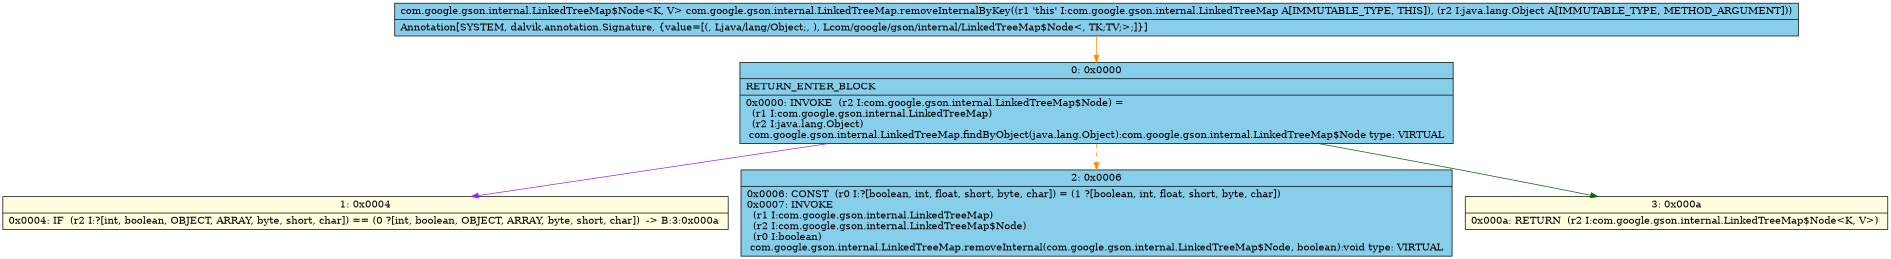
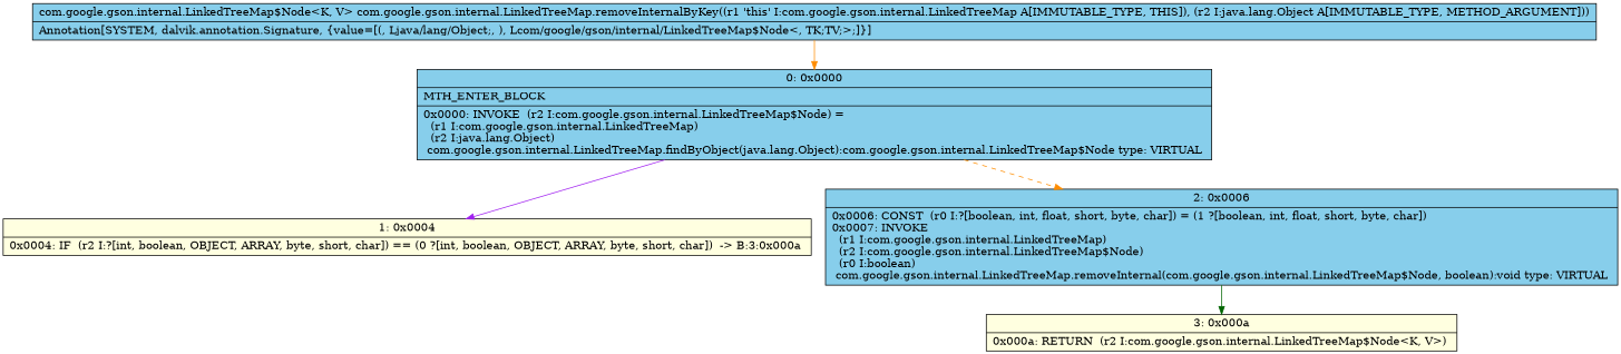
  digraph {
    node [fillcolor=skyblue shape=record style=filled]
    edge [color=darkorange]
-   n1 [label="{0\:\ 0x0000|RETURN_ENTER_BLOCK\l|0x0000: INVOKE  (r2 I:com.google.gson.internal.LinkedTreeMap$Node) = \l  (r1 I:com.google.gson.internal.LinkedTreeMap)\l  (r2 I:java.lang.Object)\l com.google.gson.internal.LinkedTreeMap.findByObject(java.lang.Object):com.google.gson.internal.LinkedTreeMap$Node type: VIRTUAL \l}"]
+   n1 [label="{0\:\ 0x0000|MTH_ENTER_BLOCK\l|0x0000: INVOKE  (r2 I:com.google.gson.internal.LinkedTreeMap$Node) = \l  (r1 I:com.google.gson.internal.LinkedTreeMap)\l  (r2 I:java.lang.Object)\l com.google.gson.internal.LinkedTreeMap.findByObject(java.lang.Object):com.google.gson.internal.LinkedTreeMap$Node type: VIRTUAL \l}"]
    n2 [fillcolor=lightyellow label="{1\:\ 0x0004|0x0004: IF  (r2 I:?[int, boolean, OBJECT, ARRAY, byte, short, char]) == (0 ?[int, boolean, OBJECT, ARRAY, byte, short, char])  \-\> B:3:0x000a \l}"]
    n3 [label="{2\:\ 0x0006|0x0006: CONST  (r0 I:?[boolean, int, float, short, byte, char]) = (1 ?[boolean, int, float, short, byte, char]) \l0x0007: INVOKE  \l  (r1 I:com.google.gson.internal.LinkedTreeMap)\l  (r2 I:com.google.gson.internal.LinkedTreeMap$Node)\l  (r0 I:boolean)\l com.google.gson.internal.LinkedTreeMap.removeInternal(com.google.gson.internal.LinkedTreeMap$Node, boolean):void type: VIRTUAL \l}"]
    n4 [fillcolor=lightyellow label="{3\:\ 0x000a|0x000a: RETURN  (r2 I:com.google.gson.internal.LinkedTreeMap$Node\<K, V\>) \l}"]
    n5 [label="{com.google.gson.internal.LinkedTreeMap$Node\<K, V\> com.google.gson.internal.LinkedTreeMap.removeInternalByKey((r1 'this' I:com.google.gson.internal.LinkedTreeMap A[IMMUTABLE_TYPE, THIS]), (r2 I:java.lang.Object A[IMMUTABLE_TYPE, METHOD_ARGUMENT]))  | Annotation[SYSTEM, dalvik.annotation.Signature, \{value=[(, Ljava\/lang\/Object;, ), Lcom\/google\/gson\/internal\/LinkedTreeMap$Node\<, TK;TV;\>;]\}]\l}"]
    n1 -> n2 [color=purple]
    n1 -> n3 [style=dashed]
-   n1 -> n4 [color=darkgreen]
+   n3 -> n4 [color=darkgreen]
    n5 -> n1
  }
